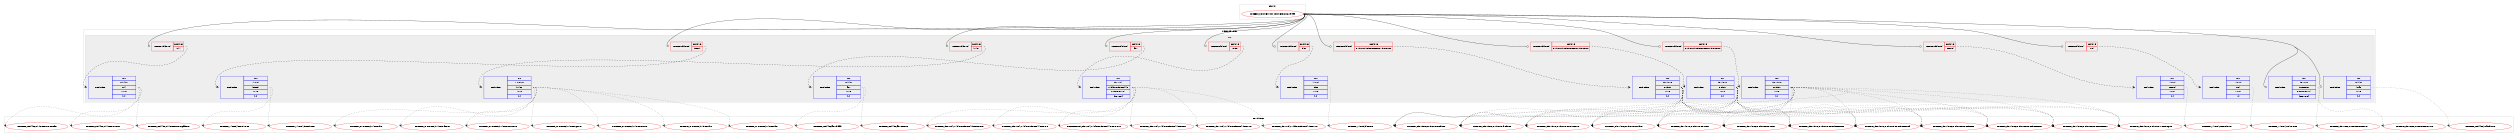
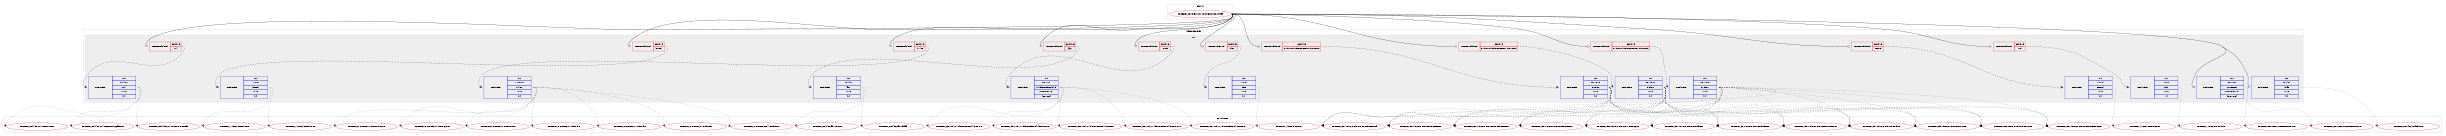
  digraph {
    compound=true
    concentrate=true
    fontname=Helvetica
    fontsize=10
    newrank=true
    rankdir=TB
    ranksep=1.5
    node [color=red fontname=Helvetica fontsize=10]
    edge [arrowhead=vee headport=w style=dotted tailport=e weight=100]
    n1 [label="portage://sci-chemistry/gromacs-2024.9999" width=4]
    n2 [color=blue label=<<TABLE BORDER="0" CELLBORDER="1" CELLSPACING="0" CELLPADDING="4" WIDTH="220"><TR><TD ROWSPAN="6" CELLPADDING="30">pack_dep</TD></TR><TR><TD WIDTH="110">run</TD></TR><TR><TD>virtual</TD></TR><TR><TD>blas</TD></TR><TR><TD>none</TD></TR><TR><TD>[,,]</TD></TR></TABLE>> shape=none]
    n3 [label=<<TABLE BORDER="0" CELLBORDER="1" CELLSPACING="0" CELLPADDING="4"><TR><TD ROWSPAN="3" CELLPADDING="10">use_conditional</TD></TR><TR><TD>positive</TD></TR><TR><TD>blas</TD></TR></TABLE>> shape=none]
    n4 [color=blue label=<<TABLE BORDER="0" CELLBORDER="1" CELLSPACING="0" CELLPADDING="4" WIDTH="220"><TR><TD ROWSPAN="6" CELLPADDING="30">pack_dep</TD></TR><TR><TD WIDTH="110">run</TD></TR><TR><TD>dev-util</TD></TR><TR><TD>nvidia-cuda-toolkit</TD></TR><TR><TD>greaterequal</TD></TR><TR><TD>[11,,,11]</TD></TR></TABLE>> shape=none]
    n5 [label=<<TABLE BORDER="0" CELLBORDER="1" CELLSPACING="0" CELLPADDING="4"><TR><TD ROWSPAN="3" CELLPADDING="10">use_conditional</TD></TR><TR><TD>positive</TD></TR><TR><TD>cuda</TD></TR></TABLE>> shape=none]
    n6 [color=blue label=<<TABLE BORDER="0" CELLBORDER="1" CELLSPACING="0" CELLPADDING="4" WIDTH="220"><TR><TD ROWSPAN="6" CELLPADDING="30">pack_dep</TD></TR><TR><TD WIDTH="110">run</TD></TR><TR><TD>sci-libs</TD></TR><TR><TD>fftw</TD></TR><TR><TD>none</TD></TR><TR><TD>[,,]</TD></TR></TABLE>> shape=none]
    n7 [label=<<TABLE BORDER="0" CELLBORDER="1" CELLSPACING="0" CELLPADDING="4"><TR><TD ROWSPAN="3" CELLPADDING="10">use_conditional</TD></TR><TR><TD>positive</TD></TR><TR><TD>fftw</TD></TR></TABLE>> shape=none]
    n8 [color=blue label=<<TABLE BORDER="0" CELLBORDER="1" CELLSPACING="0" CELLPADDING="4" WIDTH="220"><TR><TD ROWSPAN="6" CELLPADDING="30">pack_dep</TD></TR><TR><TD WIDTH="110">run</TD></TR><TR><TD>sys-apps</TD></TR><TR><TD>hwloc</TD></TR><TR><TD>none</TD></TR><TR><TD>[,,]</TD></TR></TABLE>> shape=none]
    n9 [label=<<TABLE BORDER="0" CELLBORDER="1" CELLSPACING="0" CELLPADDING="4"><TR><TD ROWSPAN="3" CELLPADDING="10">use_conditional</TD></TR><TR><TD>positive</TD></TR><TR><TD>hwloc</TD></TR></TABLE>> shape=none]
    n10 [color=blue label=<<TABLE BORDER="0" CELLBORDER="1" CELLSPACING="0" CELLPADDING="4" WIDTH="220"><TR><TD ROWSPAN="6" CELLPADDING="30">pack_dep</TD></TR><TR><TD WIDTH="110">run</TD></TR><TR><TD>virtual</TD></TR><TR><TD>lapack</TD></TR><TR><TD>none</TD></TR><TR><TD>[,,]</TD></TR></TABLE>> shape=none]
    n11 [label=<<TABLE BORDER="0" CELLBORDER="1" CELLSPACING="0" CELLPADDING="4"><TR><TD ROWSPAN="3" CELLPADDING="10">use_conditional</TD></TR><TR><TD>positive</TD></TR><TR><TD>lapack</TD></TR></TABLE>> shape=none]
    n12 [color=blue label=<<TABLE BORDER="0" CELLBORDER="1" CELLSPACING="0" CELLPADDING="4" WIDTH="220"><TR><TD ROWSPAN="6" CELLPADDING="30">pack_dep</TD></TR><TR><TD WIDTH="110">run</TD></TR><TR><TD>sci-libs</TD></TR><TR><TD>mkl</TD></TR><TR><TD>none</TD></TR><TR><TD>[,,]</TD></TR></TABLE>> shape=none]
    n13 [label=<<TABLE BORDER="0" CELLBORDER="1" CELLSPACING="0" CELLPADDING="4"><TR><TD ROWSPAN="3" CELLPADDING="10">use_conditional</TD></TR><TR><TD>positive</TD></TR><TR><TD>mkl</TD></TR></TABLE>> shape=none]
    n14 [color=blue label=<<TABLE BORDER="0" CELLBORDER="1" CELLSPACING="0" CELLPADDING="4" WIDTH="220"><TR><TD ROWSPAN="6" CELLPADDING="30">pack_dep</TD></TR><TR><TD WIDTH="110">run</TD></TR><TR><TD>virtual</TD></TR><TR><TD>mpi</TD></TR><TR><TD>none</TD></TR><TR><TD>[,,]</TD></TR></TABLE>> shape=none]
    n15 [label=<<TABLE BORDER="0" CELLBORDER="1" CELLSPACING="0" CELLPADDING="4"><TR><TD ROWSPAN="3" CELLPADDING="10">use_conditional</TD></TR><TR><TD>positive</TD></TR><TR><TD>mpi</TD></TR></TABLE>> shape=none]
    n16 [color=blue label=<<TABLE BORDER="0" CELLBORDER="1" CELLSPACING="0" CELLPADDING="4" WIDTH="220"><TR><TD ROWSPAN="6" CELLPADDING="30">pack_dep</TD></TR><TR><TD WIDTH="110">run</TD></TR><TR><TD>virtual</TD></TR><TR><TD>opencl</TD></TR><TR><TD>none</TD></TR><TR><TD>[,,]</TD></TR></TABLE>> shape=none]
    n17 [label=<<TABLE BORDER="0" CELLBORDER="1" CELLSPACING="0" CELLPADDING="4"><TR><TD ROWSPAN="3" CELLPADDING="10">use_conditional</TD></TR><TR><TD>positive</TD></TR><TR><TD>opencl</TD></TR></TABLE>> shape=none]
    n18 [color=blue label=<<TABLE BORDER="0" CELLBORDER="1" CELLSPACING="0" CELLPADDING="4" WIDTH="220"><TR><TD ROWSPAN="6" CELLPADDING="30">pack_dep</TD></TR><TR><TD WIDTH="110">run</TD></TR><TR><TD>dev-lang</TD></TR><TR><TD>python</TD></TR><TR><TD>none</TD></TR><TR><TD>[,,]</TD></TR></TABLE>> shape=none]
    n19 [label=<<TABLE BORDER="0" CELLBORDER="1" CELLSPACING="0" CELLPADDING="4"><TR><TD ROWSPAN="3" CELLPADDING="10">use_conditional</TD></TR><TR><TD>positive</TD></TR><TR><TD>python_single_target_python3_10</TD></TR></TABLE>> shape=none]
    n20 [color=blue label=<<TABLE BORDER="0" CELLBORDER="1" CELLSPACING="0" CELLPADDING="4" WIDTH="220"><TR><TD ROWSPAN="6" CELLPADDING="30">pack_dep</TD></TR><TR><TD WIDTH="110">run</TD></TR><TR><TD>dev-lang</TD></TR><TR><TD>python</TD></TR><TR><TD>none</TD></TR><TR><TD>[,,]</TD></TR></TABLE>> shape=none]
    n21 [label=<<TABLE BORDER="0" CELLBORDER="1" CELLSPACING="0" CELLPADDING="4"><TR><TD ROWSPAN="3" CELLPADDING="10">use_conditional</TD></TR><TR><TD>positive</TD></TR><TR><TD>python_single_target_python3_11</TD></TR></TABLE>> shape=none]
    n22 [color=blue label=<<TABLE BORDER="0" CELLBORDER="1" CELLSPACING="0" CELLPADDING="4" WIDTH="220"><TR><TD ROWSPAN="6" CELLPADDING="30">pack_dep</TD></TR><TR><TD WIDTH="110">run</TD></TR><TR><TD>dev-lang</TD></TR><TR><TD>python</TD></TR><TR><TD>none</TD></TR><TR><TD>[,,]</TD></TR></TABLE>> shape=none]
    n23 [label=<<TABLE BORDER="0" CELLBORDER="1" CELLSPACING="0" CELLPADDING="4"><TR><TD ROWSPAN="3" CELLPADDING="10">use_conditional</TD></TR><TR><TD>positive</TD></TR><TR><TD>python_single_target_python3_12</TD></TR></TABLE>> shape=none]
    n24 [color=blue label=<<TABLE BORDER="0" CELLBORDER="1" CELLSPACING="0" CELLPADDING="4" WIDTH="220"><TR><TD ROWSPAN="6" CELLPADDING="30">pack_dep</TD></TR><TR><TD WIDTH="110">run</TD></TR><TR><TD>dev-cpp</TD></TR><TR><TD>muParser</TD></TR><TR><TD>greaterequal</TD></TR><TR><TD>[2.3,,,2.3]</TD></TR></TABLE>> shape=none]
    n25 [color=blue label=<<TABLE BORDER="0" CELLBORDER="1" CELLSPACING="0" CELLPADDING="4" WIDTH="220"><TR><TD ROWSPAN="6" CELLPADDING="30">pack_dep</TD></TR><TR><TD WIDTH="110">run</TD></TR><TR><TD>sci-libs</TD></TR><TR><TD>lmfit</TD></TR><TR><TD>none</TD></TR><TR><TD>[,,]</TD></TR></TABLE>> shape=none]
    n26 [label="portage://dev-util/nvidia-cuda-toolkit-12.5.1" width=4]
    n27 [label="portage://dev-util/nvidia-cuda-toolkit-12.5.0-r1" width=4]
    n28 [label="portage://dev-util/nvidia-cuda-toolkit-12.4.1" width=4]
-   n29 [label="portage://dev-util/nvidia-cuda-toolkit-12.4.0" width=4]
    n30 [label="portage://dev-util/nvidia-cuda-toolkit-12.3.2" width=4]
-   n31 [label="greaterequal://dev-util/nvidia-cuda-toolkit-11.8.0-r4" width=4]
+   n31 [label="portage://dev-util/nvidia-cuda-toolkit-11.8.0-r4" width=4]
    n32 [label="portage://virtual/blas-3.8" width=4]
    n33 [label="portage://sci-libs/fftw-9999" width=4]
    n34 [label="portage://sci-libs/fftw-3.3.10" width=4]
-   n35 [label="portage://sys-apps/hwloc-2.9.3-r1" width=4]
+   n35 [label="portage://sys-apps/toolkit-2.9.3-r1" width=4]
    n36 [label="portage://sys-apps/hwloc-2.9.2" width=4]
    n37 [label="portage://sys-apps/hwloc-2.9.1" width=4]
    n38 [label="portage://sys-apps/hwloc-2.9.0" width=4]
    n39 [label="portage://sys-apps/hwloc-2.8.0-r1" width=4]
    n40 [label="portage://sys-apps/hwloc-2.6.0-r1" width=4]
    n41 [label="portage://sys-apps/hwloc-1.11.13-r1" width=4]
    n42 [label="portage://virtual/lapack-3.10" width=4]
    n43 [label="portage://virtual/lapack-3.8" width=4]
    n44 [label="portage://sci-libs/mkl-2023.0.0.25398" width=4]
    n45 [label="portage://sci-libs/mkl-2022.2.1.16993-r1" width=4]
    n46 [label="portage://sci-libs/mkl-8020.4.304" width=4]
    n47 [label="portage://virtual/mpi-2.0-r8" width=4]
    n48 [label="portage://virtual/opencl-3-r3" width=4]
-   n49 [label="portage://dev-lang/python-3.13.0_portage4" width=4]
+   n49 [label="portage://dev-lang/python-3.13.0_beta4" width=4]
    n50 [label="portage://dev-lang/python-3.13.0_beta3_p1" width=4]
    n51 [label="portage://dev-lang/python-3.13.0_beta3" width=4]
    n52 [label="portage://dev-lang/python-3.13.0_beta2_p9" width=4]
    n53 [label="portage://dev-lang/python-3.13.0_beta1_p3" width=4]
    n54 [label="portage://dev-lang/python-3.12.4_p2" width=4]
    n55 [label="portage://dev-lang/python-3.12.4_p1" width=4]
    n56 [label="portage://dev-lang/python-3.11.9-r1" width=4]
    n57 [label="portage://dev-lang/python-3.10.14_p1-r1" width=4]
    n58 [label="portage://dev-lang/python-3.9.19_p3" width=4]
    n59 [label="portage://dev-lang/python-3.8.19_p2" width=4]
    n60 [label="portage://dev-lang/python-2.7.18_p16-r2" width=4]
    n61 [label="portage://dev-cpp/muParser-2.3.4-r1" width=4]
    n62 [label="portage://dev-cpp/muParser-2.3.3-r2" width=4]
    n63 [label="portage://sci-libs/lmfit-9.0-r1" width=4]
    subgraph cluster_1 {
      color=gray
      label=<<i>ebuild</i>>
      n1
    }
    subgraph cluster_2 {
      color=gray
      label=<<i>dependencies</i>>
      subgraph cluster_3 {
        color=gray
        fillcolor="#eeeeee"
        label=<<i>compile</i>>
        style=filled
      }
      subgraph cluster_4 {
        color=gray
        fillcolor="#eeeeee"
        label=<<i>compile and run</i>>
        style=filled
      }
      subgraph cluster_5 {
        color=gray
        fillcolor="#eeeeee"
        label=<<i>run</i>>
        style=filled
        subgraph sub_6 {
          color=gray
          fillcolor="#eeeeee"
          label=<<i>run</i>>
          style=filled
          n3
          subgraph sub_7 {
            color=gray
            fillcolor="#eeeeee"
            label=<<i>run</i>>
            style=filled
            n2
          }
        }
        subgraph sub_8 {
          color=gray
          fillcolor="#eeeeee"
          label=<<i>run</i>>
          style=filled
          n5
          subgraph sub_9 {
            color=gray
            fillcolor="#eeeeee"
            label=<<i>run</i>>
            style=filled
            n4
          }
        }
        subgraph sub_10 {
          color=gray
          fillcolor="#eeeeee"
          label=<<i>run</i>>
          style=filled
          n7
          subgraph sub_11 {
            color=gray
            fillcolor="#eeeeee"
            label=<<i>run</i>>
            style=filled
            n6
          }
        }
        subgraph sub_12 {
          color=gray
          fillcolor="#eeeeee"
          label=<<i>run</i>>
          style=filled
          n9
          subgraph sub_13 {
            color=gray
            fillcolor="#eeeeee"
            label=<<i>run</i>>
            style=filled
            n8
          }
        }
        subgraph sub_14 {
          color=gray
          fillcolor="#eeeeee"
          label=<<i>run</i>>
          style=filled
          n11
          subgraph sub_15 {
            color=gray
            fillcolor="#eeeeee"
            label=<<i>run</i>>
            style=filled
            n10
          }
        }
        subgraph sub_16 {
          color=gray
          fillcolor="#eeeeee"
          label=<<i>run</i>>
          style=filled
          n13
          subgraph sub_17 {
            color=gray
            fillcolor="#eeeeee"
            label=<<i>run</i>>
            style=filled
            n12
          }
        }
        subgraph sub_18 {
          color=gray
          fillcolor="#eeeeee"
          label=<<i>run</i>>
          style=filled
          n15
          subgraph sub_19 {
            color=gray
            fillcolor="#eeeeee"
            label=<<i>run</i>>
            style=filled
            n14
          }
        }
        subgraph sub_20 {
          color=gray
          fillcolor="#eeeeee"
          label=<<i>run</i>>
          style=filled
          n17
          subgraph sub_21 {
            color=gray
            fillcolor="#eeeeee"
            label=<<i>run</i>>
            style=filled
            n16
          }
        }
        subgraph sub_22 {
          color=gray
          fillcolor="#eeeeee"
          label=<<i>run</i>>
          style=filled
          n19
          subgraph sub_23 {
            color=gray
            fillcolor="#eeeeee"
            label=<<i>run</i>>
            style=filled
            n18
          }
        }
        subgraph sub_24 {
          color=gray
          fillcolor="#eeeeee"
          label=<<i>run</i>>
          style=filled
          n21
          subgraph sub_25 {
            color=gray
            fillcolor="#eeeeee"
            label=<<i>run</i>>
            style=filled
            n20
          }
        }
        subgraph sub_26 {
          color=gray
          fillcolor="#eeeeee"
          label=<<i>run</i>>
          style=filled
          n23
          subgraph sub_27 {
            color=gray
            fillcolor="#eeeeee"
            label=<<i>run</i>>
            style=filled
            n22
          }
        }
        subgraph sub_28 {
          color=gray
          fillcolor="#eeeeee"
          label=<<i>run</i>>
          style=filled
          n24
        }
        subgraph sub_29 {
          color=gray
          fillcolor="#eeeeee"
          label=<<i>run</i>>
          style=filled
          n25
        }
      }
    }
    subgraph cluster_30 {
      color=gray
      label=<<i>candidates</i>>
      rank=same
      subgraph sub_31 {
        color=black
        label=<<i>candidates</i>>
        nodesep=1
        rank=same
        n26
        n27
        n28
-       n29
        n30
        n31
      }
      subgraph sub_32 {
        color=black
        label=<<i>candidates</i>>
        nodesep=1
        rank=same
        n32
      }
      subgraph sub_33 {
        color=black
        label=<<i>candidates</i>>
        nodesep=1
        rank=same
        n33
        n34
      }
      subgraph sub_34 {
        color=black
        label=<<i>candidates</i>>
        nodesep=1
        rank=same
        n35
        n36
        n37
        n38
        n39
        n40
        n41
      }
      subgraph sub_35 {
        color=black
        label=<<i>candidates</i>>
        nodesep=1
        rank=same
        n42
        n43
      }
      subgraph sub_36 {
        color=black
        label=<<i>candidates</i>>
        nodesep=1
        rank=same
        n44
        n45
        n46
      }
      subgraph sub_37 {
        color=black
        label=<<i>candidates</i>>
        nodesep=1
        rank=same
        n47
      }
      subgraph sub_38 {
        color=black
        label=<<i>candidates</i>>
        nodesep=1
        rank=same
        n48
      }
      subgraph sub_39 {
        color=black
        label=<<i>candidates</i>>
        nodesep=1
        rank=same
        n49
        n50
        n51
        n52
        n53
        n54
        n55
        n56
        n57
        n58
        n59
        n60
      }
      subgraph sub_40 {
        color=black
        label=<<i>candidates</i>>
        nodesep=1
        rank=same
        n49
        n50
        n51
        n52
        n53
        n54
        n55
        n56
        n57
        n58
        n59
        n60
      }
      subgraph sub_41 {
        color=black
        label=<<i>candidates</i>>
        nodesep=1
        rank=same
        n49
        n50
        n51
        n52
        n53
        n54
        n55
        n56
        n57
        n58
        n59
        n60
      }
      subgraph sub_42 {
        color=black
        label=<<i>candidates</i>>
        nodesep=1
        rank=same
        n61
        n62
      }
      subgraph sub_43 {
        color=black
        label=<<i>candidates</i>>
        nodesep=1
        rank=same
        n63
      }
    }
    n1 -> n3 [arrowhead=odot style=solid weight=20]
    n1 -> n5 [arrowhead=odot style=solid weight=20]
    n1 -> n7 [arrowhead=odot style=solid weight=20]
    n1 -> n9 [arrowhead=odot style=solid weight=20]
    n1 -> n11 [arrowhead=odot style=solid weight=20]
    n1 -> n13 [arrowhead=odot style=solid weight=20]
    n1 -> n15 [arrowhead=odot style=solid weight=20]
    n1 -> n17 [arrowhead=odot style=solid weight=20]
    n1 -> n19 [arrowhead=odot style=solid weight=20]
    n1 -> n21 [arrowhead=odot style=solid weight=20]
    n1 -> n23 [arrowhead=odot style=solid weight=20]
    n1 -> n24 [arrowhead=odot style=solid weight=20]
    n1 -> n25 [arrowhead=odot style=solid weight=20]
    n2 -> n32
    n3 -> n2 [style=dashed weight=20]
    n4 -> n26
    n4 -> n27
    n4 -> n28
-   n4 -> n29
    n4 -> n30
    n4 -> n31
    n5 -> n4 [style=dashed weight=20]
    n6 -> n33
    n6 -> n34
    n7 -> n6 [style=dashed weight=20]
    n8 -> n35
    n8 -> n36
    n8 -> n37
    n8 -> n38
    n8 -> n39
    n8 -> n40
    n8 -> n41
    n9 -> n8 [style=dashed weight=20]
    n10 -> n42
    n10 -> n43
    n11 -> n10 [style=dashed weight=20]
    n12 -> n44
    n12 -> n45
    n12 -> n46
    n13 -> n12 [style=dashed weight=20]
    n14 -> n47
    n15 -> n14 [style=dashed weight=20]
    n16 -> n48
    n17 -> n16 [style=dashed weight=20]
    n18 -> n49
    n18 -> n50
    n18 -> n51
    n18 -> n52
    n18 -> n53
    n18 -> n54
    n18 -> n55
    n18 -> n56
    n18 -> n57
    n18 -> n58
    n18 -> n59
    n18 -> n60
    n19 -> n18 [style=dashed weight=20]
    n20 -> n49
    n20 -> n50
    n20 -> n51
    n20 -> n52
    n20 -> n53
    n20 -> n54
    n20 -> n55
    n20 -> n56
    n20 -> n57
    n20 -> n58
    n20 -> n59
    n20 -> n60
    n21 -> n20 [style=dashed weight=20]
    n22 -> n49
    n22 -> n50
    n22 -> n51
    n22 -> n52
    n22 -> n53
    n22 -> n54
    n22 -> n55
    n22 -> n56
    n22 -> n57
    n22 -> n58
    n22 -> n59
    n22 -> n60
    n23 -> n22 [style=dashed weight=20]
    n24 -> n61
    n24 -> n62
    n25 -> n63
  }
